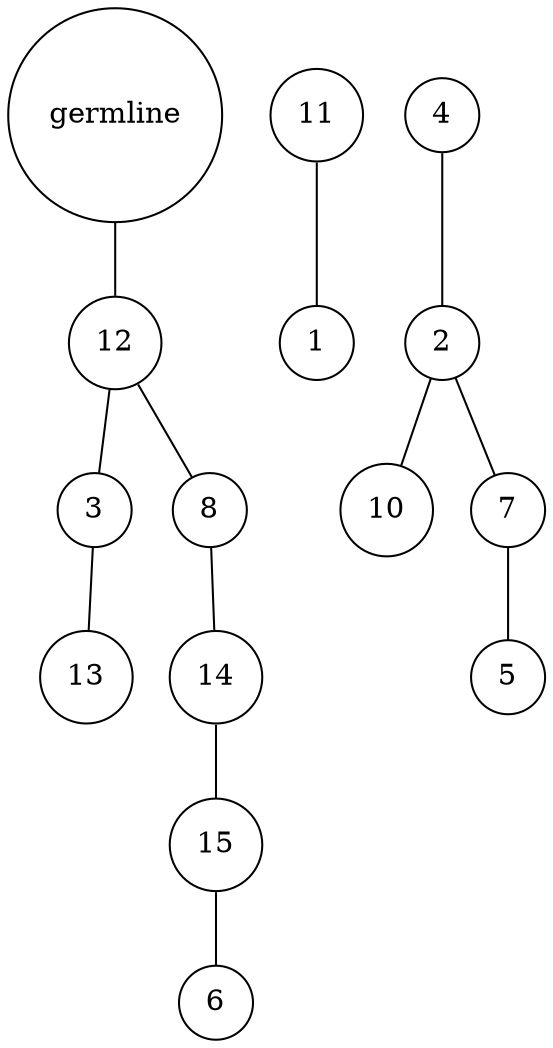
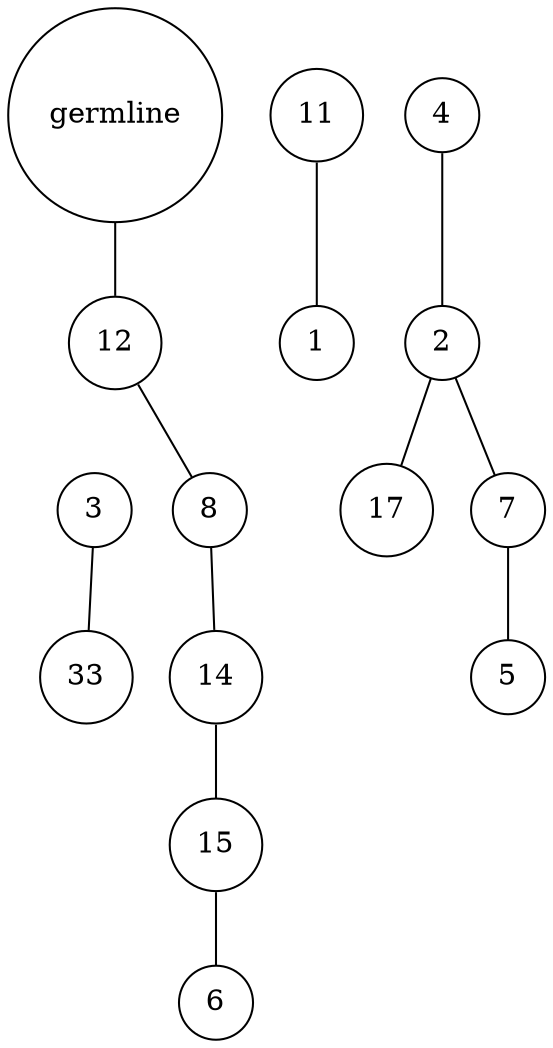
  graph {
    rankdir=UD
    splines=line
    node [shape=circle]
    n1 [label=germline]
    n2 [label=12]
    n3 [label=3]
    n4 [label=8]
-   n5 [label=13]
+   n5 [label=33]
    n6 [label=14]
    n7 [label=11]
    n8 [label=1]
    n9 [label=15]
    n10 [label=6]
    n11 [label=4]
    n12 [label=2]
-   n13 [label=10]
+   n13 [label=17]
    n14 [label=7]
    n15 [label=5]
    n1 -- n2
-   n2 -- n3
    n2 -- n4
    n3 -- n5
    n4 -- n6
    n6 -- n9
    n7 -- n8
    n9 -- n10
    n11 -- n12
    n12 -- n13
    n12 -- n14
    n14 -- n15
  }
